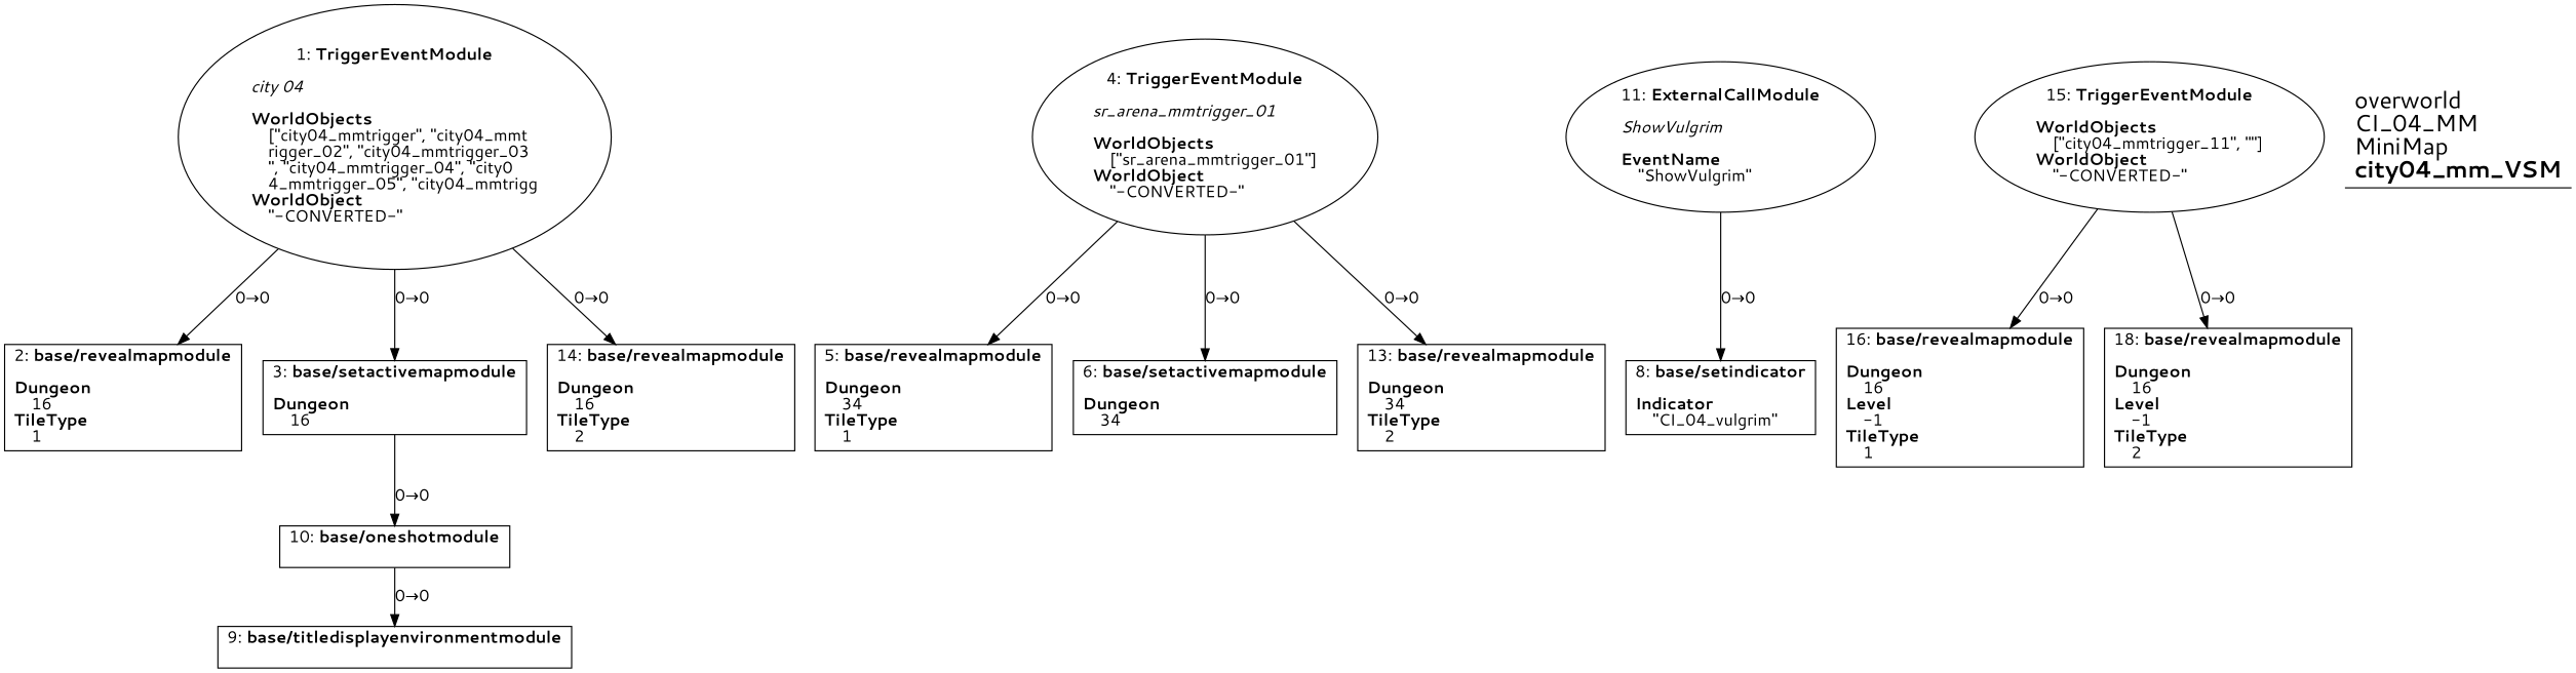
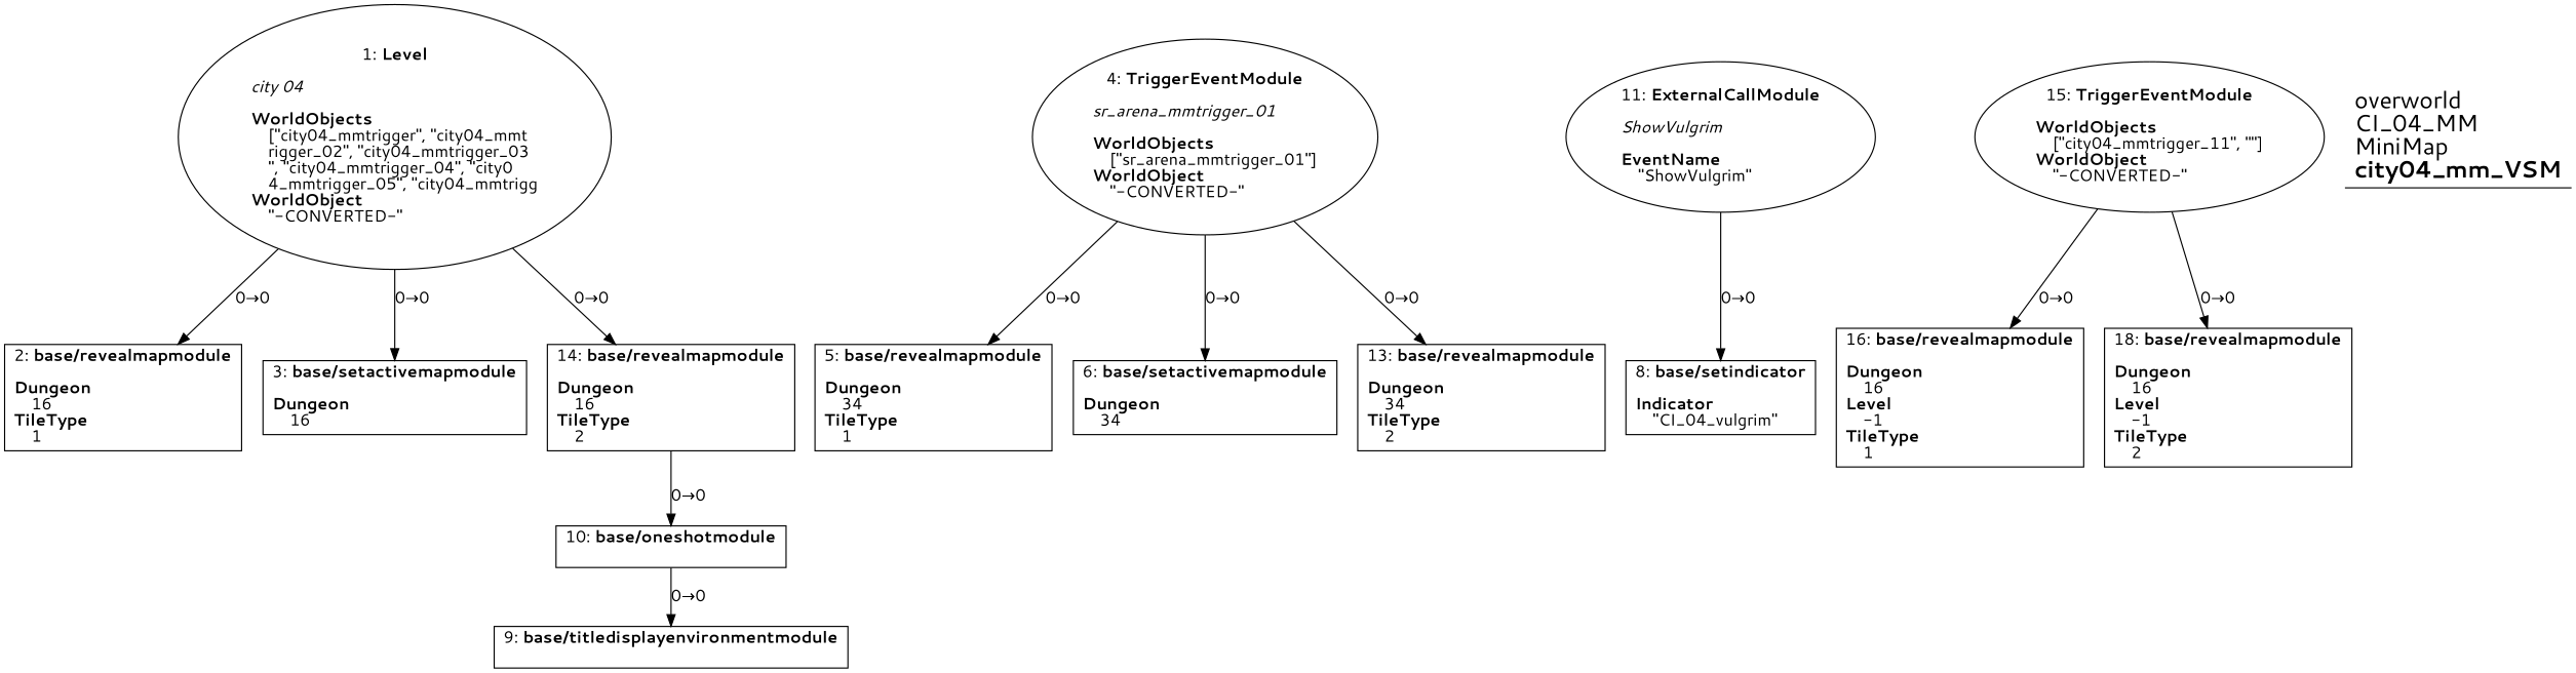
  digraph {
    fontname="Segoe UI"
    splines=spline
    node [fontname="Segoe UI" shape=box]
    edge [fontname="Segoe UI"]
-   n1 [label=<1: <b>TriggerEventModule</b><br/><br/><i>city 04<br align="left"/></i><br align="left"/><b>WorldObjects</b><br align="left"/>    [&quot;city04_mmtrigger&quot;, &quot;city04_mmt<br align="left"/>    rigger_02&quot;, &quot;city04_mmtrigger_03<br align="left"/>    &quot;, &quot;city04_mmtrigger_04&quot;, &quot;city0<br align="left"/>    4_mmtrigger_05&quot;, &quot;city04_mmtrigg<br align="left"/><b>WorldObject</b><br align="left"/>    &quot;-CONVERTED-&quot;<br align="left"/>> shape=oval]
+   n1 [label=<1: <b>Level</b><br/><br/><i>city 04<br align="left"/></i><br align="left"/><b>WorldObjects</b><br align="left"/>    [&quot;city04_mmtrigger&quot;, &quot;city04_mmt<br align="left"/>    rigger_02&quot;, &quot;city04_mmtrigger_03<br align="left"/>    &quot;, &quot;city04_mmtrigger_04&quot;, &quot;city0<br align="left"/>    4_mmtrigger_05&quot;, &quot;city04_mmtrigg<br align="left"/><b>WorldObject</b><br align="left"/>    &quot;-CONVERTED-&quot;<br align="left"/>> shape=oval]
    n2 [label=<2: <b>base/revealmapmodule</b><br/><br/><b>Dungeon</b><br align="left"/>    16<br align="left"/><b>TileType</b><br align="left"/>    1<br align="left"/>>]
    n3 [label=<3: <b>base/setactivemapmodule</b><br/><br/><b>Dungeon</b><br align="left"/>    16<br align="left"/>>]
    n4 [label=<14: <b>base/revealmapmodule</b><br/><br/><b>Dungeon</b><br align="left"/>    16<br align="left"/><b>TileType</b><br align="left"/>    2<br align="left"/>>]
    n5 [label=<10: <b>base/oneshotmodule</b><br/><br/>>]
    n6 [label=<9: <b>base/titledisplayenvironmentmodule</b><br/><br/>>]
    n7 [label=<4: <b>TriggerEventModule</b><br/><br/><i>sr_arena_mmtrigger_01<br align="left"/></i><br align="left"/><b>WorldObjects</b><br align="left"/>    [&quot;sr_arena_mmtrigger_01&quot;]<br align="left"/><b>WorldObject</b><br align="left"/>    &quot;-CONVERTED-&quot;<br align="left"/>> shape=oval]
    n8 [label=<5: <b>base/revealmapmodule</b><br/><br/><b>Dungeon</b><br align="left"/>    34<br align="left"/><b>TileType</b><br align="left"/>    1<br align="left"/>>]
    n9 [label=<6: <b>base/setactivemapmodule</b><br/><br/><b>Dungeon</b><br align="left"/>    34<br align="left"/>>]
    n10 [label=<13: <b>base/revealmapmodule</b><br/><br/><b>Dungeon</b><br align="left"/>    34<br align="left"/><b>TileType</b><br align="left"/>    2<br align="left"/>>]
    n11 [label=<8: <b>base/setindicator</b><br/><br/><b>Indicator</b><br align="left"/>    &quot;CI_04_vulgrim&quot;<br align="left"/>>]
    n12 [label=<11: <b>ExternalCallModule</b><br/><br/><i>ShowVulgrim<br align="left"/></i><br align="left"/><b>EventName</b><br align="left"/>    &quot;ShowVulgrim&quot;<br align="left"/>> shape=oval]
    n13 [label=<15: <b>TriggerEventModule</b><br/><br/><b>WorldObjects</b><br align="left"/>    [&quot;city04_mmtrigger_11&quot;, &quot;&quot;]<br align="left"/><b>WorldObject</b><br align="left"/>    &quot;-CONVERTED-&quot;<br align="left"/>> shape=oval]
    n14 [label=<16: <b>base/revealmapmodule</b><br/><br/><b>Dungeon</b><br align="left"/>    16<br align="left"/><b>Level</b><br align="left"/>    -1<br align="left"/><b>TileType</b><br align="left"/>    1<br align="left"/>>]
    n15 [label=<18: <b>base/revealmapmodule</b><br/><br/><b>Dungeon</b><br align="left"/>    16<br align="left"/><b>Level</b><br align="left"/>    -1<br align="left"/><b>TileType</b><br align="left"/>    2<br align="left"/>>]
    n16 [label=<<font point-size="20">overworld<br align="left"/>CI_04_MM<br align="left"/>MiniMap<br align="left"/><b>city04_mm_VSM</b><br align="left"/></font>> shape=underline]
    n1 -> n2 [label="0→0"]
    n1 -> n3 [label="0→0"]
    n1 -> n4 [label="0→0"]
-   n3 -> n5 [label="0→0"]
+   n4 -> n5 [label="0→0"]
    n5 -> n6 [label="0→0"]
    n7 -> n8 [label="0→0"]
    n7 -> n9 [label="0→0"]
    n7 -> n10 [label="0→0"]
    n12 -> n11 [label="0→0"]
    n13 -> n14 [label="0→0"]
    n13 -> n15 [label="0→0"]
  }
